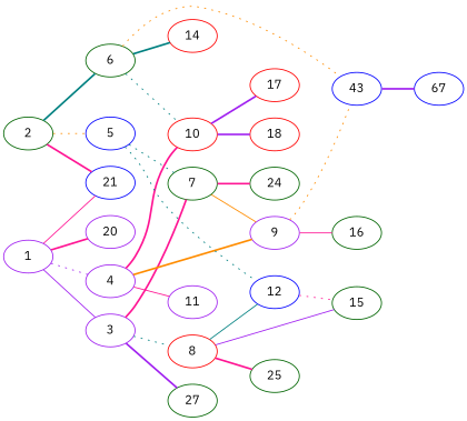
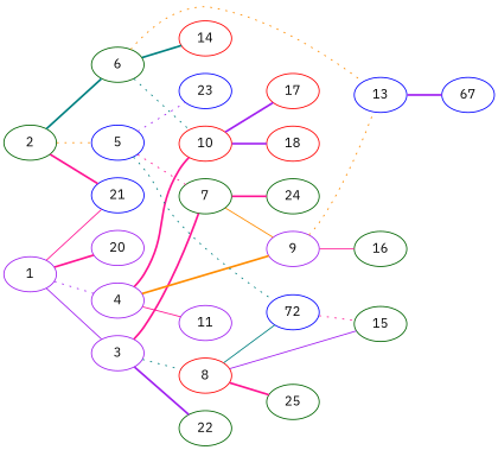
  graph {
    fontname="IBM Plex Sans"
    rankdir=LR
    node [chem=C color=darkgreen fontname="IBM Plex Sans"]
    edge [color=deeppink fontname="IBM Plex Sans" style=bold valence=1]
    1 [color=purple]
    3 [color=purple]
    4 [color=purple]
    20 [chem=H color=purple]
    21 [chem=H color=blue]
    5 [color=blue]
    2
    6
    7
    8 [color=red]
-   22 [chem=H label=27]
+   22 [chem=H]
    9 [color=purple]
    10 [color=red]
    11 [chem=Cl color=purple]
-   12 [color=blue]
-   13 [color=blue label=43]
+   12 [color=blue label=72]
+   23 [chem=H color=blue]
+   13 [color=blue]
    14 [chem=Cl color=red]
    24 [chem=H]
    15 [chem=O]
    25 [chem=H]
    16 [chem=Cl]
    17 [chem=Cl color=red]
    18 [chem=Cl color=red]
    n25 [chem=H color=blue label=67]
    1 -- 3 [color=purple style=solid]
    1 -- 4 [color=purple style=dotted]
    1 -- 20
    1 -- 21 [style=solid]
    3 -- 7
    3 -- 8 [color=teal style=dotted]
    3 -- 22 [color=purple]
    4 -- 9 [color=darkorange]
    4 -- 10
    4 -- 11 [style=solid]
-   5 -- 7 [color=teal style=dotted]
+   5 -- 7 [style=dotted]
    5 -- 12 [color=teal style=dotted]
+   5 -- 23 [color=purple style=dotted]
    2 -- 21
    2 -- 5 [color=darkorange style=dotted]
    2 -- 6 [color=teal]
    6 -- 10 [color=teal style=dotted]
    6 -- 13 [color=darkorange style=dotted]
    6 -- 14 [color=teal]
    7 -- 9 [color=darkorange style=solid]
    7 -- 24
    8 -- 12 [color=teal style=solid]
    8 -- 15 [color=purple style=solid]
    8 -- 25
    9 -- 13 [color=darkorange style=dotted]
    9 -- 16 [style=solid]
    10 -- 17 [color=purple]
    10 -- 18 [color=purple]
    12 -- 15 [style=dotted]
    13 -- n25 [color=purple]
  }
